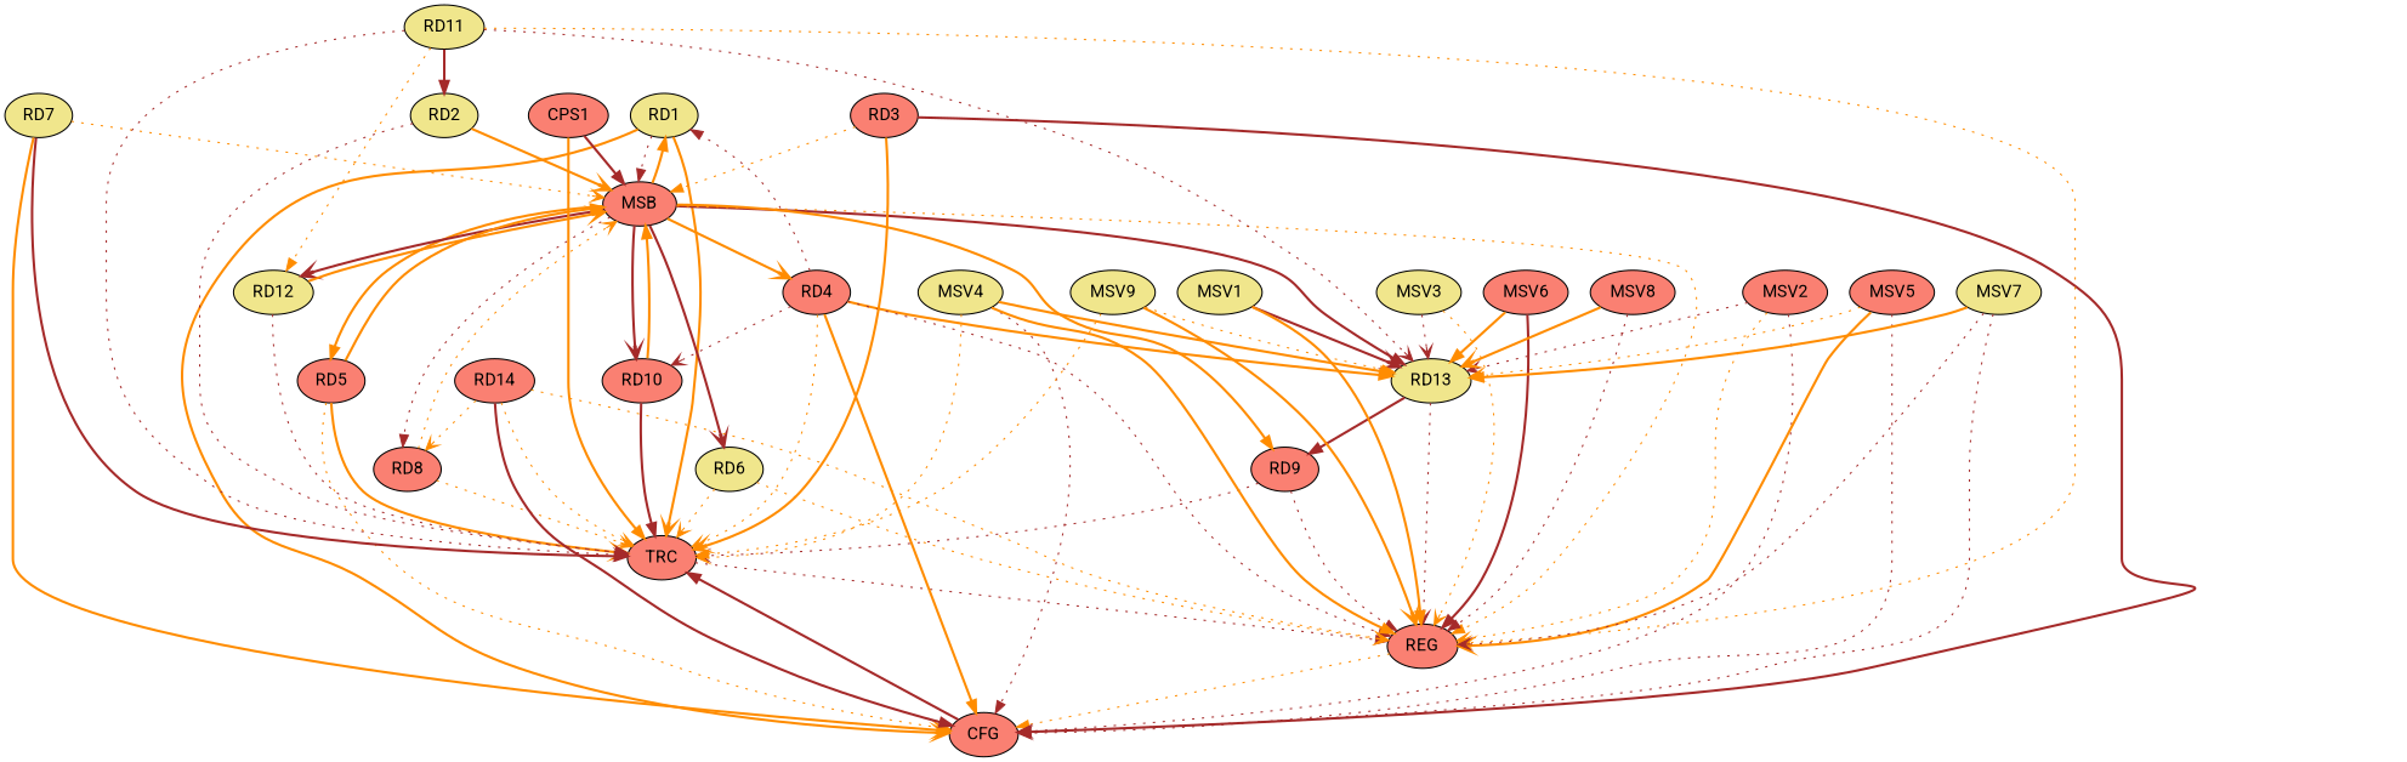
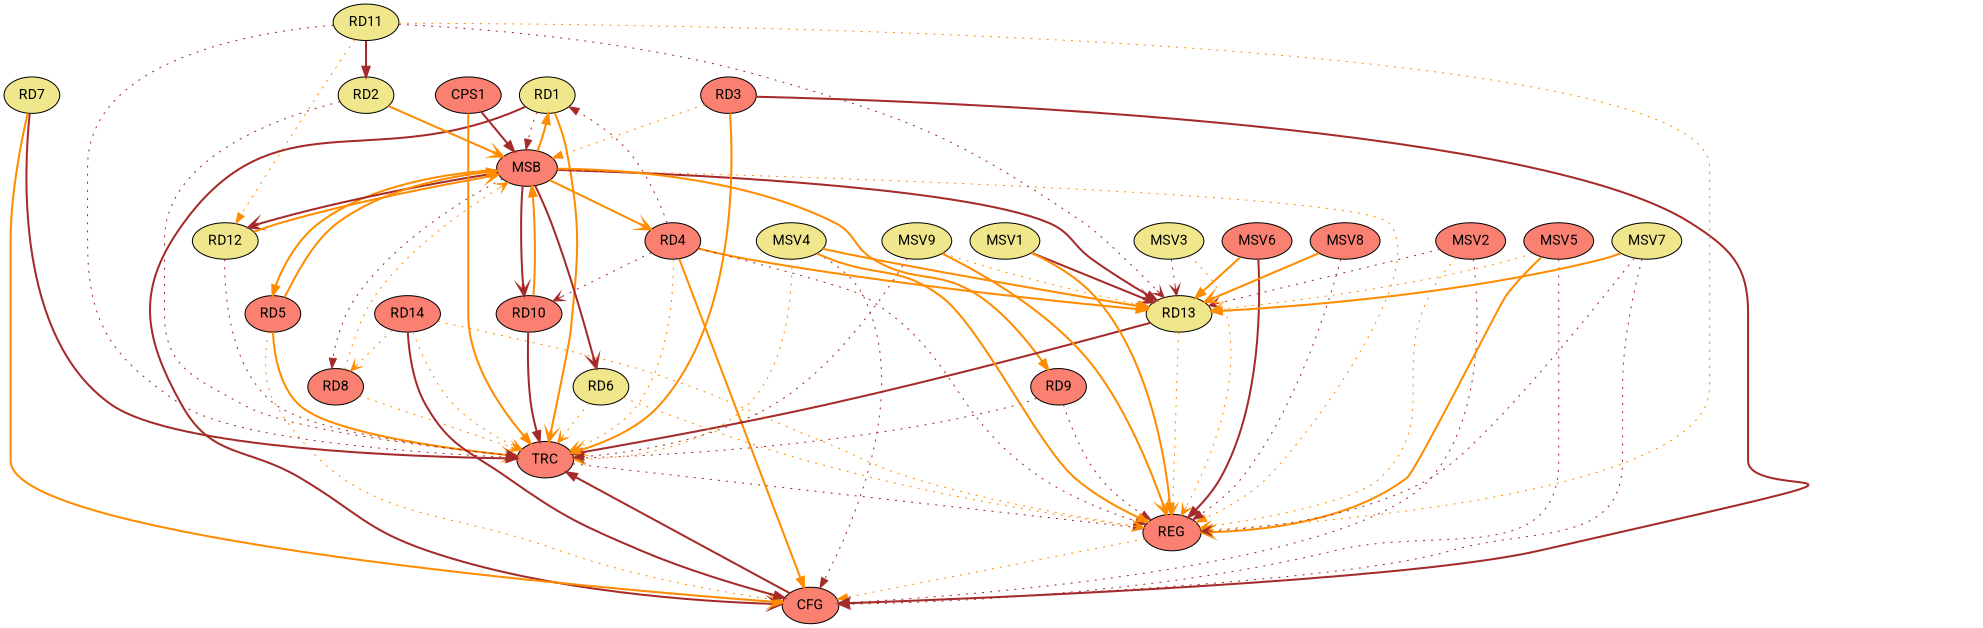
  strict digraph {
    fontname=Roboto
    node [fillcolor=salmon fontname=Roboto style=filled]
    edge [arrowhead=vee color=darkorange fontname=Roboto style=dotted]
    n1 [fillcolor=khaki label=RD1]
    n2 [label=MSB]
    n3 [label=CFG]
    n4 [label=TRC]
    n5 [label=RD4]
    n6 [label=RD10]
    n7 [fillcolor=khaki label=RD13]
    n8 [label=REG]
    n9 [label=RD5]
    n10 [fillcolor=khaki label=RD6]
    n11 [label=RD8]
    n12 [label=RD9]
    n13 [fillcolor=khaki label=RD12]
    n14 [fillcolor=khaki label=RD2]
    n15 [label=RD3]
    n16 [fillcolor=khaki label=RD7]
    n17 [fillcolor=khaki label=RD11]
    n18 [label=RD14]
    n19 [label=CPS1]
    n20 [fillcolor=khaki label=MSV1]
    n21 [label=MSV2]
    n22 [fillcolor=khaki label=MSV3]
    n23 [fillcolor=khaki label=MSV4]
    n24 [label=MSV5]
    n25 [label=MSV6]
    n26 [fillcolor=khaki label=MSV7]
    n27 [label=MSV8]
    n28 [fillcolor=khaki label=MSV9]
    n1 -> n2 [arrowhead=normal color=brown]
-   n1 -> n3 [style=bold]
+   n1 -> n3 [color=brown style=bold]
    n1 -> n4 [style=bold]
    n2 -> n1 [arrowhead=normal style=bold]
    n2 -> n5 [style=bold]
    n2 -> n6 [color=brown style=bold]
    n2 -> n7 [arrowhead=normal color=brown style=bold]
    n2 -> n8 [arrowhead=normal]
    n2 -> n9 [arrowhead=normal style=bold]
    n2 -> n10 [color=brown style=bold]
    n2 -> n11 [arrowhead=normal color=brown]
    n2 -> n12 [arrowhead=normal style=bold]
    n2 -> n13 [color=brown style=bold]
    n3 -> n4 [arrowhead=normal color=brown style=bold]
    n4 -> n8 [arrowhead=normal color=brown]
    n5 -> n1 [arrowhead=normal color=brown]
    n5 -> n3 [arrowhead=normal style=bold]
    n5 -> n4
    n5 -> n6 [color=brown]
    n5 -> n7 [arrowhead=normal style=bold]
    n5 -> n8 [arrowhead=normal color=brown]
    n6 -> n2 [arrowhead=normal style=bold]
    n6 -> n4 [arrowhead=normal color=brown style=bold]
-   n7 -> n12 [arrowhead=normal color=brown style=bold]
-   n7 -> n8 [color=brown]
+   n7 -> n4 [arrowhead=normal color=brown style=bold]
+   n7 -> n8
    n8 -> n3 [arrowhead=normal]
    n9 -> n2 [arrowhead=normal style=bold]
    n9 -> n3
    n9 -> n4 [style=bold]
    n10 -> n4
    n10 -> n8
    n11 -> n2
    n11 -> n4
    n12 -> n4 [color=brown]
    n12 -> n8 [arrowhead=normal color=brown]
    n13 -> n2 [style=bold]
    n13 -> n4 [arrowhead=normal color=brown]
    n14 -> n2 [style=bold]
    n14 -> n4 [color=brown]
    n15 -> n2 [arrowhead=normal]
    n15 -> n3 [arrowhead=normal color=brown style=bold]
    n15 -> n4 [style=bold]
-   n16 -> n2
    n16 -> n3 [style=bold]
    n16 -> n4 [arrowhead=normal color=brown style=bold]
    n17 -> n4 [color=brown]
    n17 -> n7 [color=brown]
    n17 -> n8
    n17 -> n13 [arrowhead=normal]
    n17 -> n14 [arrowhead=normal color=brown style=bold]
    n18 -> n3 [arrowhead=normal color=brown style=bold]
    n18 -> n4
    n18 -> n8
    n18 -> n11
    n19 -> n2 [arrowhead=normal color=brown style=bold]
    n19 -> n4 [arrowhead=normal style=bold]
    n20 -> n7 [color=brown style=bold]
    n20 -> n8 [arrowhead=normal style=bold]
    n21 -> n3 [color=brown]
    n21 -> n7 [color=brown]
    n21 -> n8
    n22 -> n7 [color=brown]
    n22 -> n8
    n23 -> n3 [arrowhead=normal color=brown]
    n23 -> n4
    n23 -> n7 [arrowhead=normal style=bold]
    n23 -> n8 [arrowhead=normal style=bold]
    n24 -> n3 [color=brown]
    n24 -> n7
    n24 -> n8 [style=bold]
    n25 -> n7 [arrowhead=normal style=bold]
    n25 -> n8 [arrowhead=normal color=brown style=bold]
    n26 -> n3 [color=brown]
    n26 -> n7 [arrowhead=normal style=bold]
    n26 -> n8 [color=brown]
    n27 -> n7 [style=bold]
    n27 -> n8 [arrowhead=normal color=brown]
-   n28 -> n4 [arrowhead=normal]
+   n28 -> n4 [arrowhead=normal color=brown]
    n28 -> n7 [arrowhead=normal]
    n28 -> n8 [style=bold]
  }
